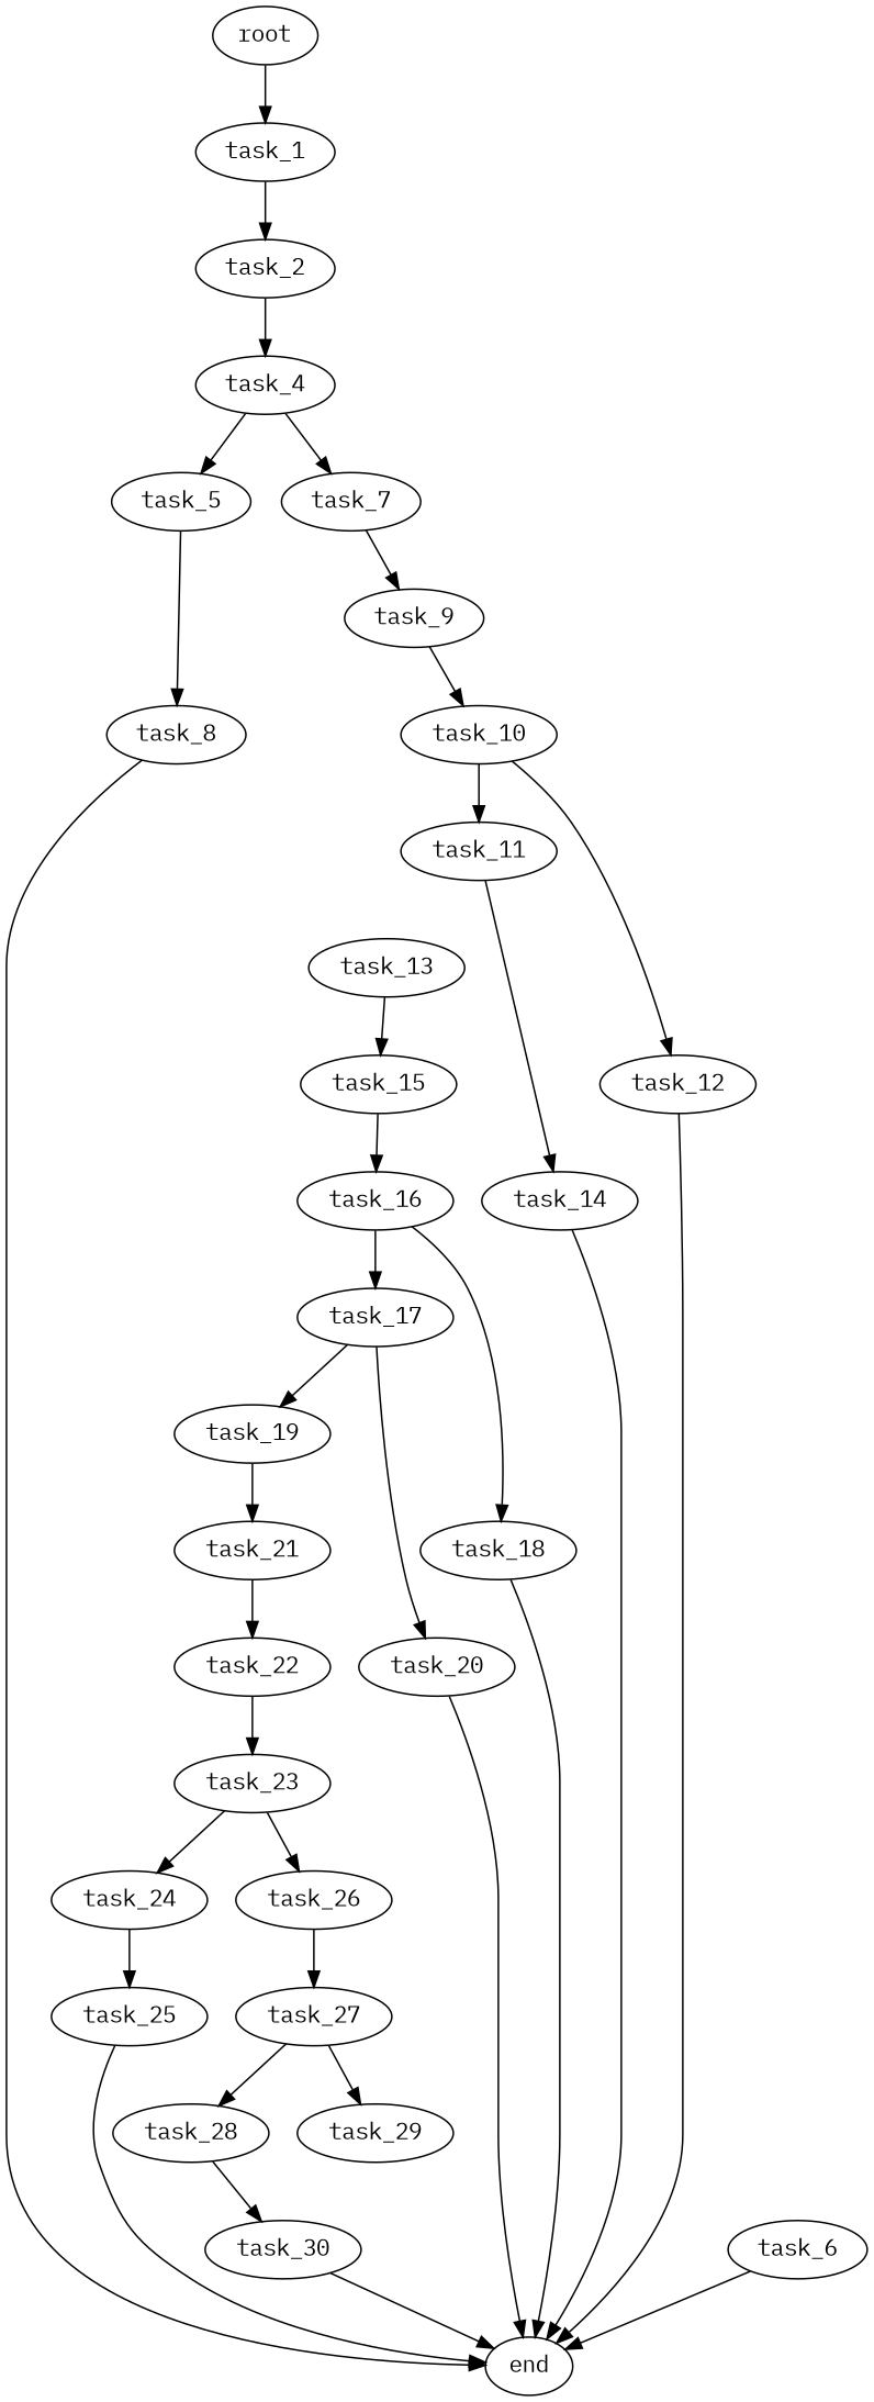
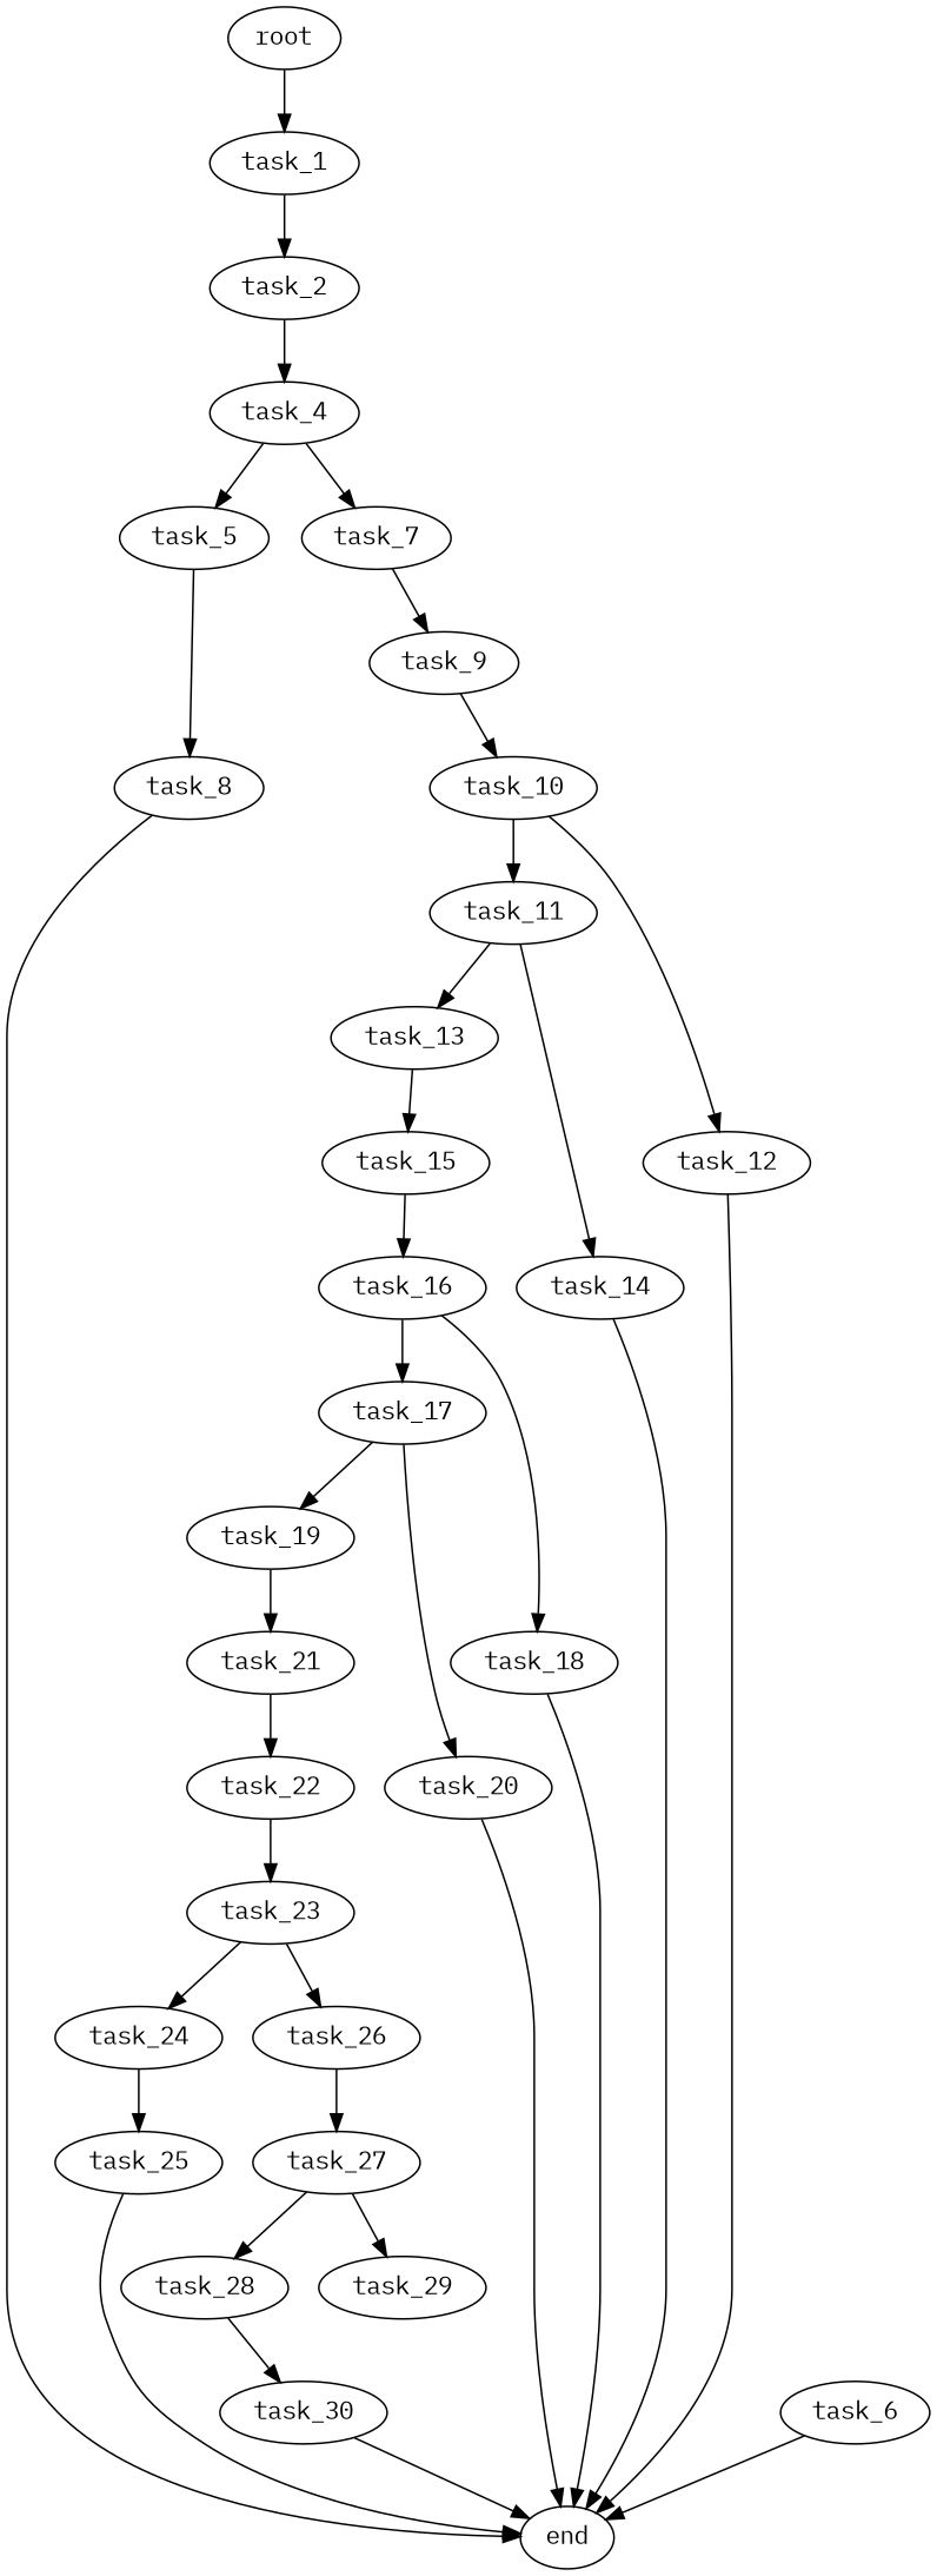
  digraph {
    fontname="IBM Plex Mono"
    node [fontname="IBM Plex Mono"]
    edge [fontname="IBM Plex Mono"]
    root
    task_1
    task_2
    task_4
    task_5
    task_7
    task_6
    end
    task_8
    task_9
    task_10
    task_11
    task_12
    task_13
    task_14
    task_15
    task_16
    task_17
    task_18
    task_19
    task_20
    task_21
    task_22
    task_23
    task_24
    task_26
    task_25
    task_27
    task_28
    task_29
    task_30
    root -> task_1
    task_1 -> task_2
    task_2 -> task_4
    task_4 -> task_5
    task_4 -> task_7
    task_5 -> task_8
    task_7 -> task_9
    task_6 -> end
    task_8 -> end
    task_9 -> task_10
    task_10 -> task_11
    task_10 -> task_12
+   task_11 -> task_13
    task_11 -> task_14
    task_12 -> end
    task_13 -> task_15
    task_14 -> end
    task_15 -> task_16
    task_16 -> task_17
    task_16 -> task_18
    task_17 -> task_19
    task_17 -> task_20
    task_18 -> end
    task_19 -> task_21
    task_20 -> end
    task_21 -> task_22
    task_22 -> task_23
    task_23 -> task_24
    task_23 -> task_26
    task_24 -> task_25
    task_26 -> task_27
    task_25 -> end
    task_27 -> task_28
    task_27 -> task_29
    task_28 -> task_30
    task_30 -> end
  }
